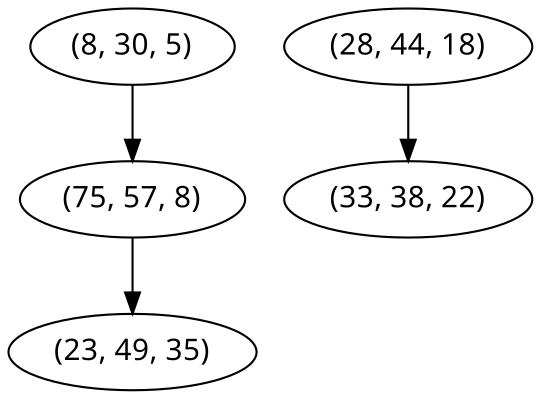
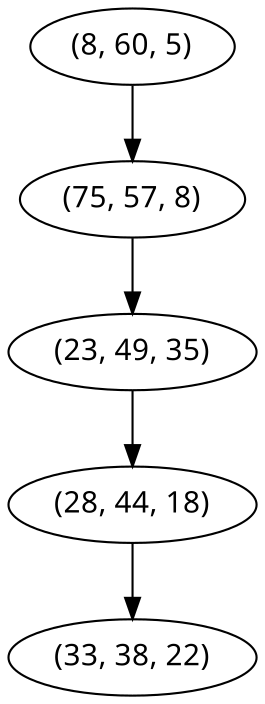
  digraph {
    fontname="Noto Sans"
    node [fontname="Noto Sans"]
    edge [fontname="Noto Sans"]
    n1 [label="(75, 57, 8)"]
-   "(8, 60, 5)" [label="(8, 30, 5)"]
+   "(8, 60, 5)"
    n3 [label="(23, 49, 35)"]
    "(28, 44, 18)"
    "(33, 38, 22)"
    n1 -> n3
    "(8, 60, 5)" -> n1
+   n3 -> "(28, 44, 18)"
    "(28, 44, 18)" -> "(33, 38, 22)"
  }
